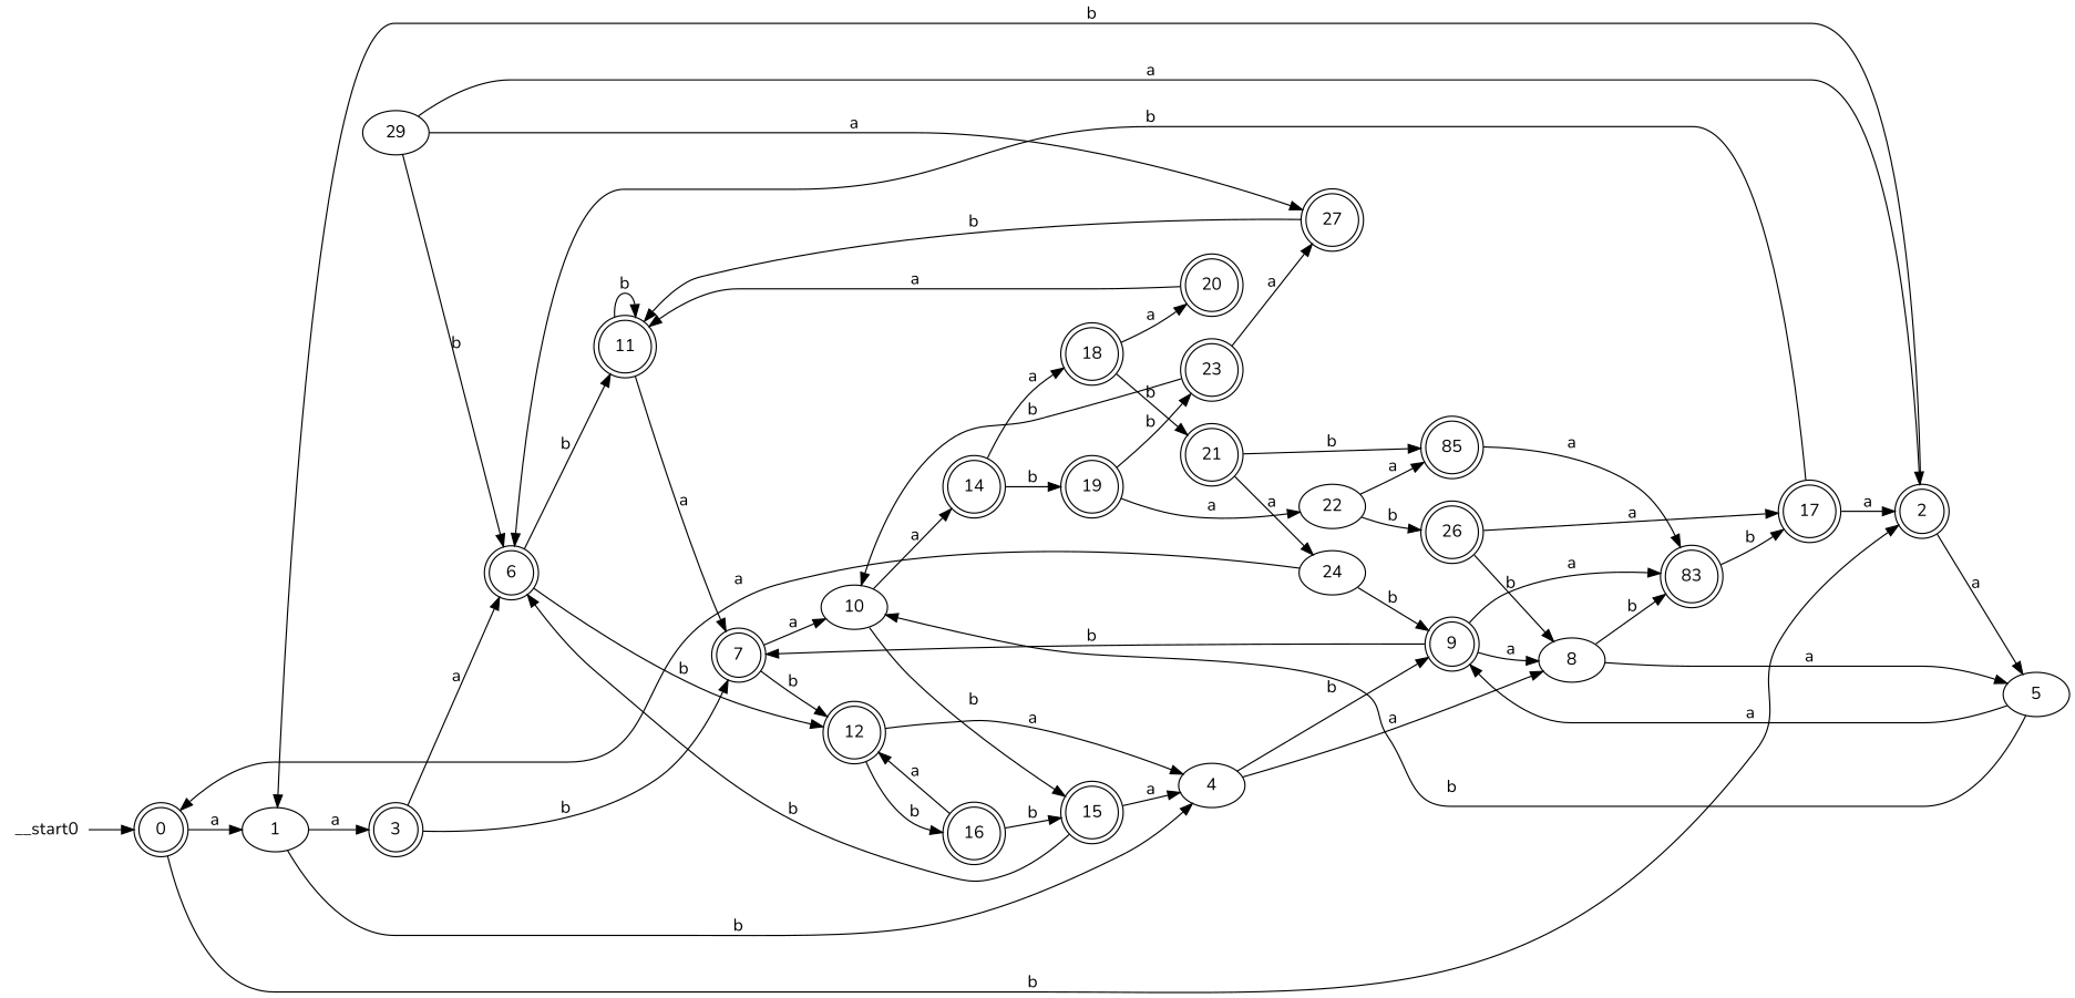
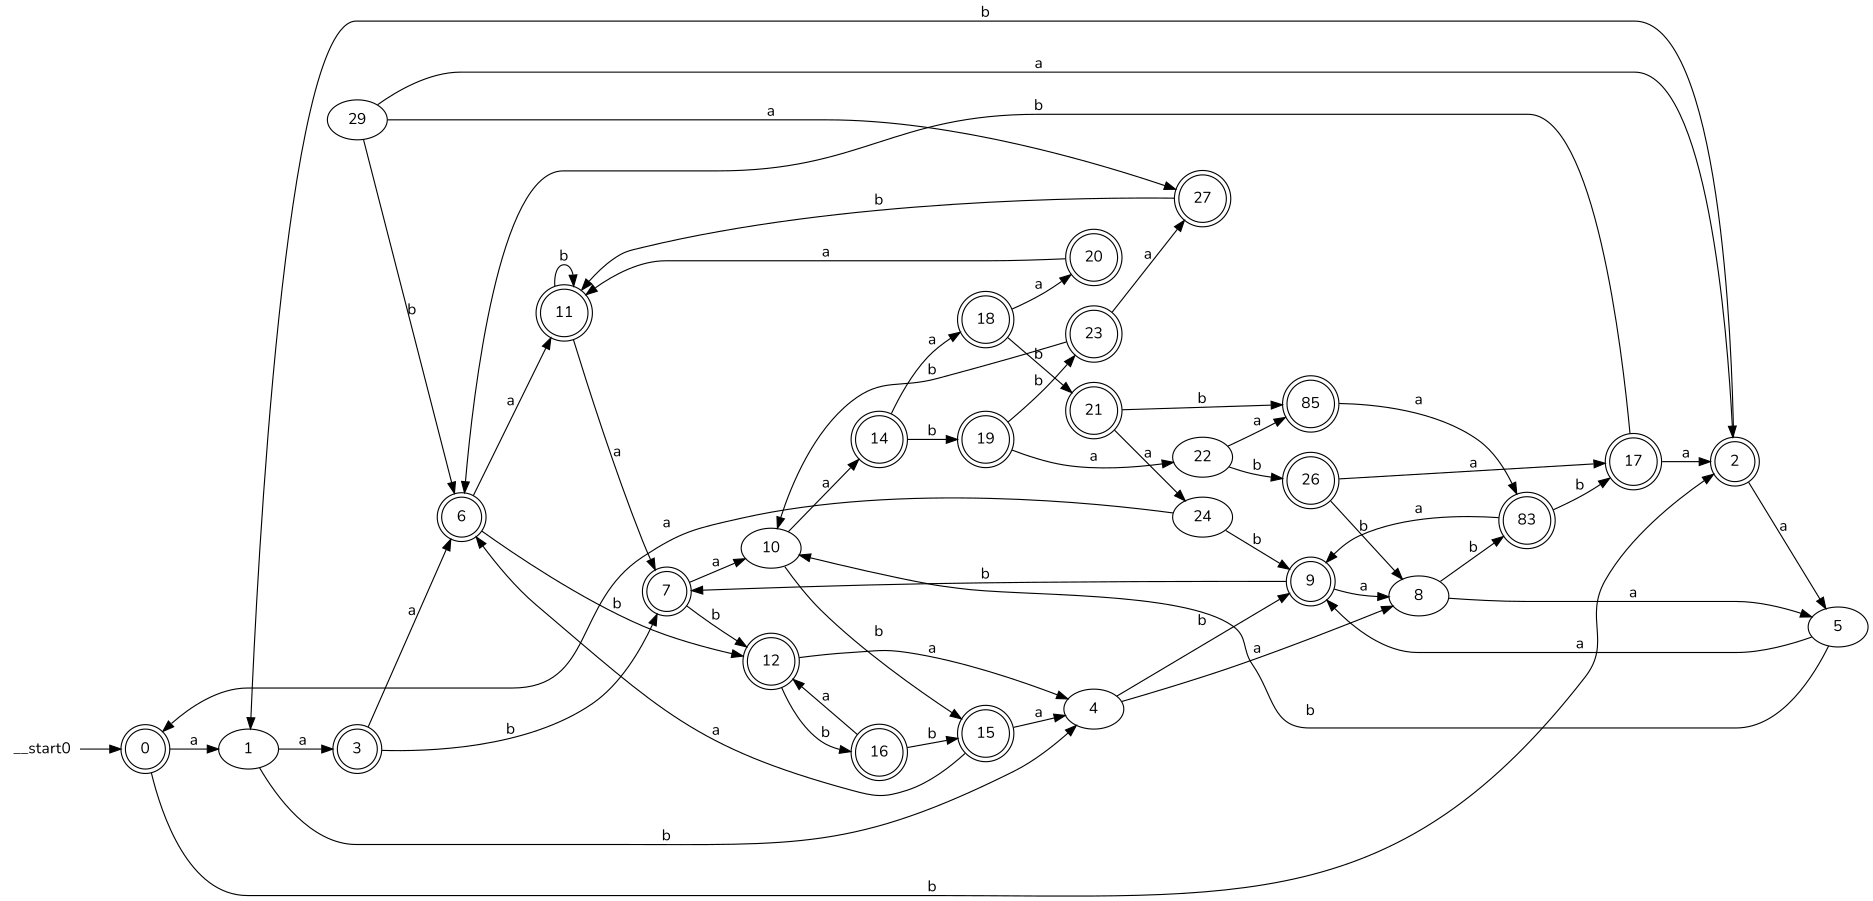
  digraph {
    fontname=Nunito
    rankdir=LR
    node [fontname=Nunito shape=doublecircle]
    edge [fontname=Nunito]
    __start0 [shape=none]
    0
    1 [shape=""]
    2
    3
    4 [shape=""]
    5 [shape=""]
    6
    7
    8 [shape=""]
    9
    10 [shape=""]
    11
    12
    n15 [label=83]
    14
    15
    16
    17
    18
    19
    20
    21
    22 [shape=""]
    23
    24 [shape=""]
    n27 [label=85]
    26
    27
    29 [shape=""]
    __start0 -> 0
    0 -> 1 [label=a]
    0 -> 2 [label=b]
    1 -> 3 [label=a]
    1 -> 4 [label=b]
    2 -> 1 [label=b]
    2 -> 5 [label=a]
    3 -> 6 [label=a]
    3 -> 7 [label=b]
    4 -> 8 [label=a]
    4 -> 9 [label=b]
    5 -> 9 [label=a]
    5 -> 10 [label=b]
-   6 -> 11 [label=b]
+   6 -> 11 [label=a]
    6 -> 12 [label=b]
    7 -> 10 [label=a]
    7 -> 12 [label=b]
    8 -> 5 [label=a]
    8 -> n15 [label=b]
    9 -> 7 [label=b]
    9 -> 8 [label=a]
    10 -> 14 [label=a]
    10 -> 15 [label=b]
    11 -> 7 [label=a]
    11 -> 11 [label=b]
    12 -> 4 [label=a]
    12 -> 16 [label=b]
-   9 -> n15 [label=a]
+   n15 -> 9 [label=a]
    n15 -> 17 [label=b]
    14 -> 18 [label=a]
    14 -> 19 [label=b]
    15 -> 4 [label=a]
-   15 -> 6 [label=b]
+   15 -> 6 [label=a]
    16 -> 12 [label=a]
    16 -> 15 [label=b]
    17 -> 2 [label=a]
    17 -> 6 [label=b]
    18 -> 20 [label=a]
    18 -> 21 [label=b]
    19 -> 22 [label=a]
    19 -> 23 [label=b]
    20 -> 11 [label=a]
    21 -> 24 [label=a]
    21 -> n27 [label=b]
    22 -> n27 [label=a]
    22 -> 26 [label=b]
    23 -> 10 [label=b]
    23 -> 27 [label=a]
    24 -> 0 [label=a]
    24 -> 9 [label=b]
    n27 -> n15 [label=a]
    26 -> 8 [label=b]
    26 -> 17 [label=a]
    27 -> 11 [label=b]
    29 -> 2 [label=a]
    29 -> 6 [label=b]
    29 -> 27 [label=a]
  }
